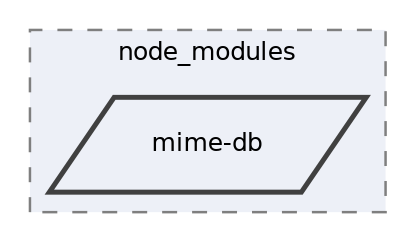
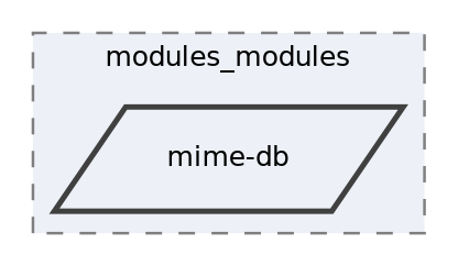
  digraph {
    compound=true
    rankdir=LR
    n1 [color=grey25 fillcolor="#edf0f7" fontname=Helvetica fontsize=10 height=0.2 label="mime-db" shape=parallelogram style="filled,bold" width=0.4]
    subgraph cluster_1 {
      bgcolor="#edf0f7"
      fontname=Helvetica
      fontsize=10
-     label=node_modules
+     label=modules_modules
      pencolor=grey50
      style="filled,dashed"
      n1
    }
  }
